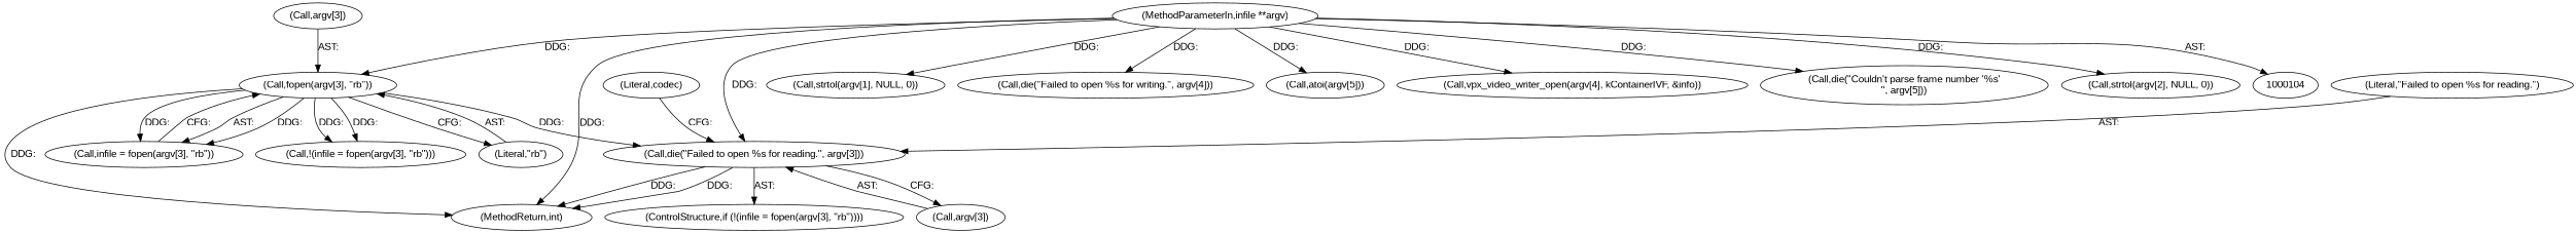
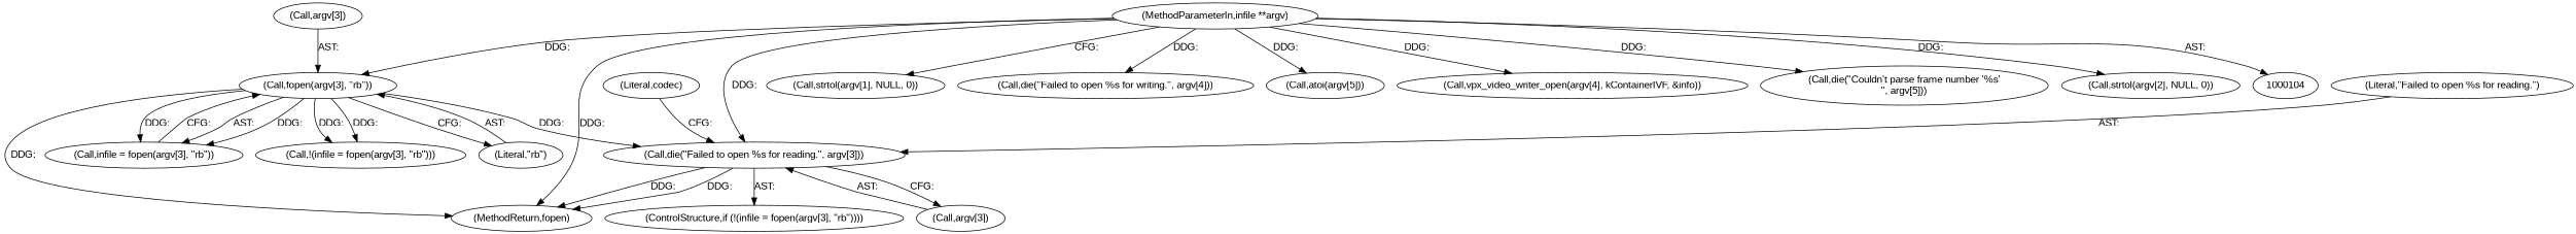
  digraph {
    fontname="Liberation Sans"
    node [fontname="Liberation Sans"]
    edge [fontname="Liberation Sans"]
    n1 [label="(Call,die(\"Failed to open %s for reading.\", argv[3]))"]
    n2 [label="(Call,argv[3])"]
-   n3 [label="(MethodReturn,int)"]
+   n3 [label="(MethodReturn,fopen)"]
    n4 [label="(ControlStructure,if (!(infile = fopen(argv[3], \"rb\"))))"]
    n5 [label="(Call,fopen(argv[3], \"rb\"))"]
    n6 [label="(Call,infile = fopen(argv[3], \"rb\"))"]
    n7 [label="(Call,!(infile = fopen(argv[3], \"rb\")))"]
    n8 [label="(Literal,\"rb\")"]
    n9 [label="(MethodParameterIn,infile **argv)"]
    n10 [label="(Call,strtol(argv[1], NULL, 0))"]
    n11 [label="(Call,die(\"Failed to open %s for writing.\", argv[4]))"]
    n12 [label="(Call,atoi(argv[5]))"]
    n13 [label="(Call,vpx_video_writer_open(argv[4], kContainerIVF, &info))"]
    n14 [label="(Call,die(\"Couldn't parse frame number '%s'\n\", argv[5]))"]
    n15 [label="(Call,strtol(argv[2], NULL, 0))"]
    1000104
    n17 [label="(Literal,\"Failed to open %s for reading.\")"]
    n18 [label="(Call,argv[3])"]
    n19 [label="(Literal,codec)"]
    n1 -> n2 [label="CFG: "]
    n1 -> n3 [label="DDG: "]
    n1 -> n3 [label="DDG: "]
    n1 -> n4 [label="AST: "]
    n2 -> n1 [label="AST: "]
    n5 -> n1 [label="DDG: "]
    n5 -> n3 [label="DDG: "]
    n5 -> n6 [label="AST: "]
    n5 -> n6 [label="DDG: "]
    n5 -> n6 [label="DDG: "]
    n5 -> n7 [label="DDG: "]
    n5 -> n7 [label="DDG: "]
    n5 -> n8 [label="CFG: "]
    n6 -> n5 [label="CFG: "]
    n8 -> n5 [label="AST: "]
    n9 -> n1 [label="DDG: "]
    n9 -> n3 [label="DDG: "]
    n9 -> n5 [label="DDG: "]
-   n9 -> n10 [label="DDG: "]
+   n9 -> n10 [label="CFG: "]
    n9 -> n11 [label="DDG: "]
    n9 -> n12 [label="DDG: "]
    n9 -> n13 [label="DDG: "]
    n9 -> n14 [label="DDG: "]
    n9 -> n15 [label="DDG: "]
    n9 -> 1000104 [label="AST: "]
    n17 -> n1 [label="AST: "]
    n18 -> n5 [label="AST: "]
    n19 -> n1 [label="CFG: "]
  }
